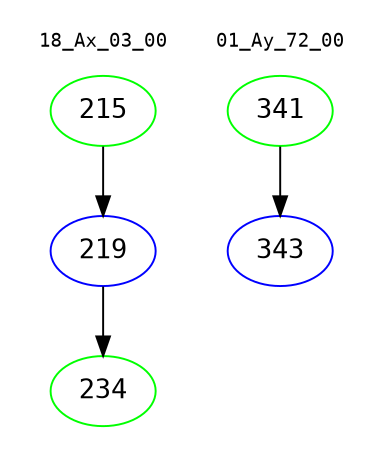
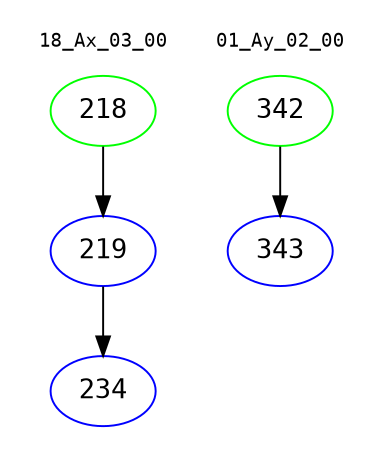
  digraph {
    fontname="DejaVu Sans Mono"
    node [color=blue fontname="DejaVu Sans Mono"]
    edge [color=black fontname="DejaVu Sans Mono"]
-   n1 [color=green label=215]
+   n1 [color=green label=218]
    n2 [label=219]
-   n3 [color=green label=234]
-   n4 [color=green label=341]
+   n3 [label=234]
+   n4 [color=green label=342]
    n5 [label=343]
    subgraph cluster_1 {
      color=white
      fontsize=10
      label="18_Ax_03_00"
      n1
      n2
      n3
    }
    subgraph cluster_2 {
      color=white
      fontsize=10
-     label="01_Ay_72_00"
+     label="01_Ay_02_00"
      n4
      n5
    }
    n1 -> n2
    n2 -> n3
    n4 -> n5
  }
